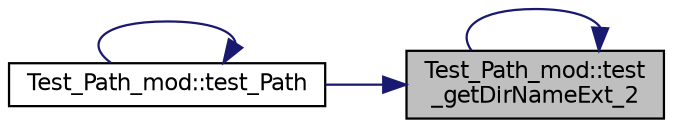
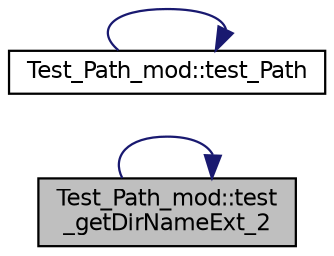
  digraph {
    rankdir=RL
    node [color=black fontname=Helvetica fontsize=10 shape=record style=filled]
    edge [color=midnightblue dir=back fontname=Helvetica fontsize=10 labelfontname=Helvetica labelfontsize=10 style=solid]
    n1 [fillcolor=grey75 fontcolor=black height=0.2 label="Test_Path_mod::test\l_getDirNameExt_2" width=0.4]
    n2 [fillcolor=white height=0.2 label="Test_Path_mod::test_Path" width=0.4]
    n1 -> n1
-   n1 -> n2
    n2 -> n2
  }
